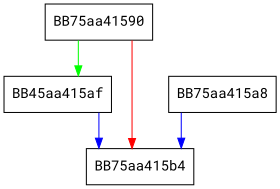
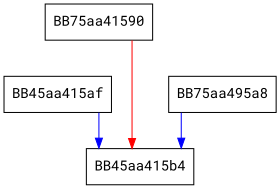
  digraph {
    fontname="Roboto Mono"
    splines=ortho
    node [fontname="Roboto Mono" shape=box]
    edge [color=blue fontname="Roboto Mono"]
    n1 [label=BB45aa415af]
    BB75aa41590
-   BB75aa415b4
-   BB75aa415a8
+   BB75aa415b4 [label=BB45aa415b4]
+   BB75aa415a8 [label=BB75aa495a8]
    n1 -> BB75aa415b4
-   BB75aa41590 -> n1 [color=green]
    BB75aa41590 -> BB75aa415b4 [color=red]
    BB75aa415a8 -> BB75aa415b4
  }
